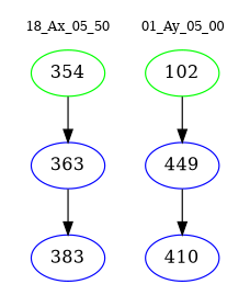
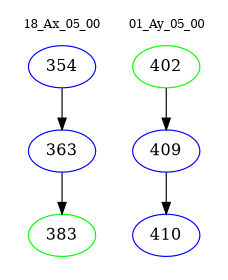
  digraph {
    node [color=blue]
    edge [color=black]
-   n1 [color=green label=354]
+   n1 [label=354]
    n2 [label=363]
-   n3 [label=383]
-   n4 [color=green label=102]
-   n5 [label=449]
+   n3 [color=green label=383]
+   n4 [color=green label=402]
+   n5 [label=409]
    n6 [label=410]
    subgraph cluster_1 {
      color=white
      fontsize=10
-     label="18_Ax_05_50"
+     label="18_Ax_05_00"
      n1
      n2
      n3
    }
    subgraph cluster_2 {
      color=white
      fontsize=10
      label="01_Ay_05_00"
      n4
      n5
      n6
    }
    n1 -> n2
    n2 -> n3
    n4 -> n5
    n5 -> n6
  }
